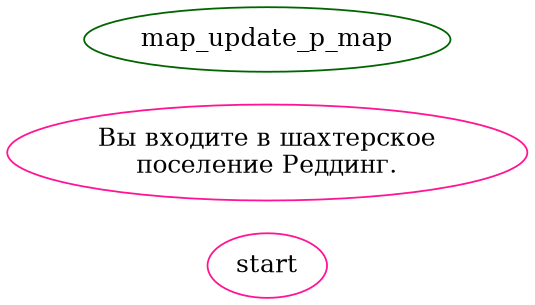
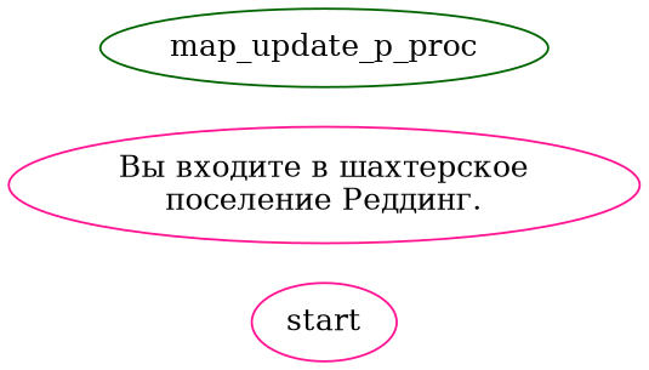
  digraph {
    rankdir=LR
    node [color=deeppink fillcolor="#FFFFFF" style=filled]
    start
    n2 [label="Вы входите в шахтерское\nпоселение Реддинг."]
-   map_update_p_proc [color=darkgreen label=map_update_p_map]
+   map_update_p_proc [color=darkgreen]
  }
